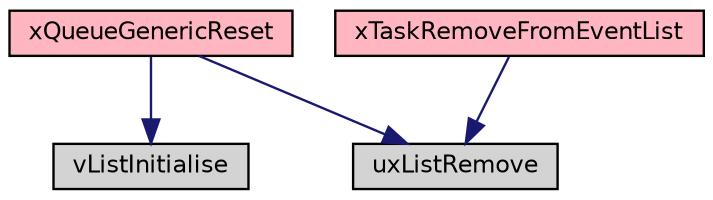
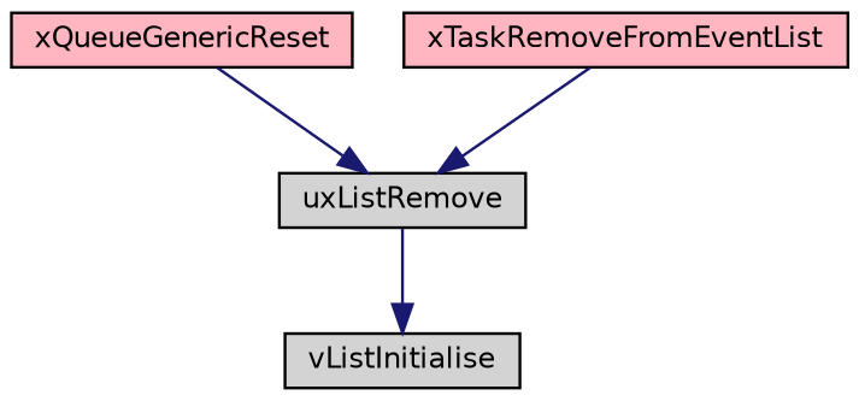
  digraph {
    rankdir=TB
    node [color=black fillcolor=lightpink fontname=Helvetica fontsize=10 shape=record style=filled]
    edge [color=midnightblue fontname=Helvetica fontsize=10 labelfontname=Helvetica labelfontsize=10 style=solid]
    n1 [fontcolor=black height=0.2 label=xQueueGenericReset width=0.4]
    n2 [fillcolor=lightgrey height=0.2 label=vListInitialise width=0.4]
    n3 [fillcolor=lightgrey height=0.2 label=uxListRemove width=0.4]
    n4 [height=0.2 label=xTaskRemoveFromEventList width=0.4]
-   n1 -> n2
+   n3 -> n2
    n1 -> n3
    n4 -> n3
  }
